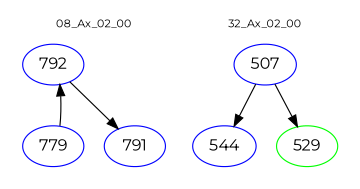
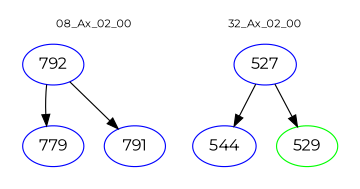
  digraph {
    fontname=Montserrat
    node [color=blue fontname=Montserrat]
    edge [color=black fontname=Montserrat]
    n1 [label=792]
    n2 [label=779]
    n3 [label=791]
-   n4 [label=507]
+   n4 [label=527]
    n5 [label=544]
    n6 [color=green label=529]
    subgraph cluster_1 {
      color=white
      fontsize=10
      label="08_Ax_02_00"
      n1
      n2
      n3
    }
    subgraph cluster_2 {
      color=white
      fontsize=10
      label="32_Ax_02_00"
      n4
      n5
      n6
    }
-   n2 -> n1
+   n1 -> n2
    n1 -> n3
    n4 -> n5
    n4 -> n6
  }
